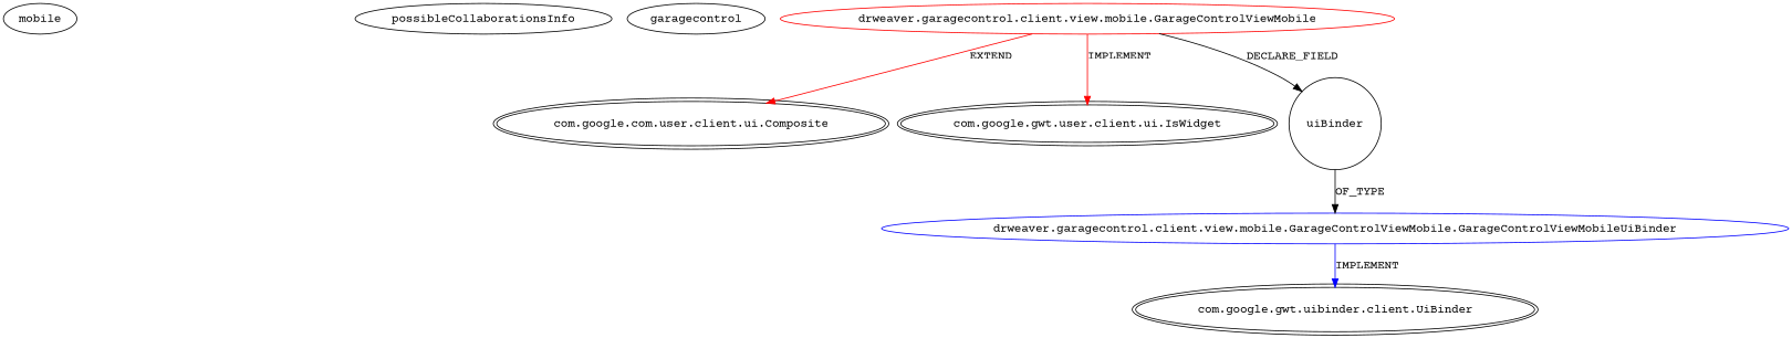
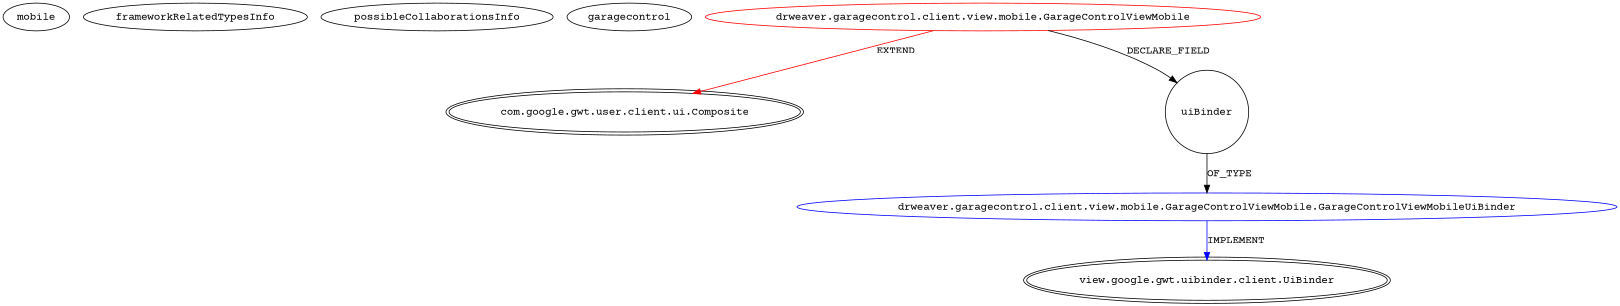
  digraph {
    fontname="Courier Prime"
    node [fontname="Courier Prime"]
    edge [fontname="Courier Prime"]
    n1 [category=extension_graph graphId=1309 isAnonymous=false label=mobile possibleRelation=true]
+   frameworkRelatedTypesInfo [0="com.google.gwt.user.client.ui.Composite" 1="com.google.gwt.user.client.ui.IsWidget"]
    possibleCollaborationsInfo [0="1309~FIELD_DECLARATION-~com.google.gwt.user.client.ui.Composite com.google.gwt.user.client.ui.IsWidget ~com.google.gwt.uibinder.client.UiBinder ~false~false"]
    n4 [contextSignature=GarageControlViewMobile filePath="/drweaver-gwt_garage_control/gwt_garage_control-master/src/drweaver/garagecontrol/client/view/mobile/GarageControlViewMobile.java" graphId=1309 label=garagecontrol projectName="drweaver-gwt_garage_control"]
    n5 [color=red isFrameworkType=false label="drweaver.garagecontrol.client.view.mobile.GarageControlViewMobile" vertexType=ROOT_CLIENT_CLASS_DECLARATION]
-   n6 [isFrameworkType=true label="com.google.com.user.client.ui.Composite" peripheries=2 vertexType=FRAMEWORK_CLASS_TYPE]
-   n7 [isFrameworkType=true label="com.google.gwt.user.client.ui.IsWidget" peripheries=2 vertexType=FRAMEWORK_INTERFACE_TYPE]
+   n6 [isFrameworkType=true label="com.google.gwt.user.client.ui.Composite" peripheries=2 vertexType=FRAMEWORK_CLASS_TYPE]
    n8 [isFrameworkType=false label=uiBinder shape=circle vertexType=FIELD_DECLARATION]
    n9 [color=blue isFrameworkType=false label="drweaver.garagecontrol.client.view.mobile.GarageControlViewMobile.GarageControlViewMobileUiBinder" vertexType=REFERENCE_CLIENT_CLASS_DECLARATION]
-   n10 [isFrameworkType=true label="com.google.gwt.uibinder.client.UiBinder" peripheries=2 vertexType=FRAMEWORK_INTERFACE_TYPE]
+   n10 [isFrameworkType=true label="view.google.gwt.uibinder.client.UiBinder" peripheries=2 vertexType=FRAMEWORK_INTERFACE_TYPE]
    n5 -> n6 [color=red label=EXTEND]
-   n5 -> n7 [color=red label=IMPLEMENT]
    n5 -> n8 [label=DECLARE_FIELD]
    n8 -> n9 [label=OF_TYPE]
    n9 -> n10 [color=blue label=IMPLEMENT]
  }
